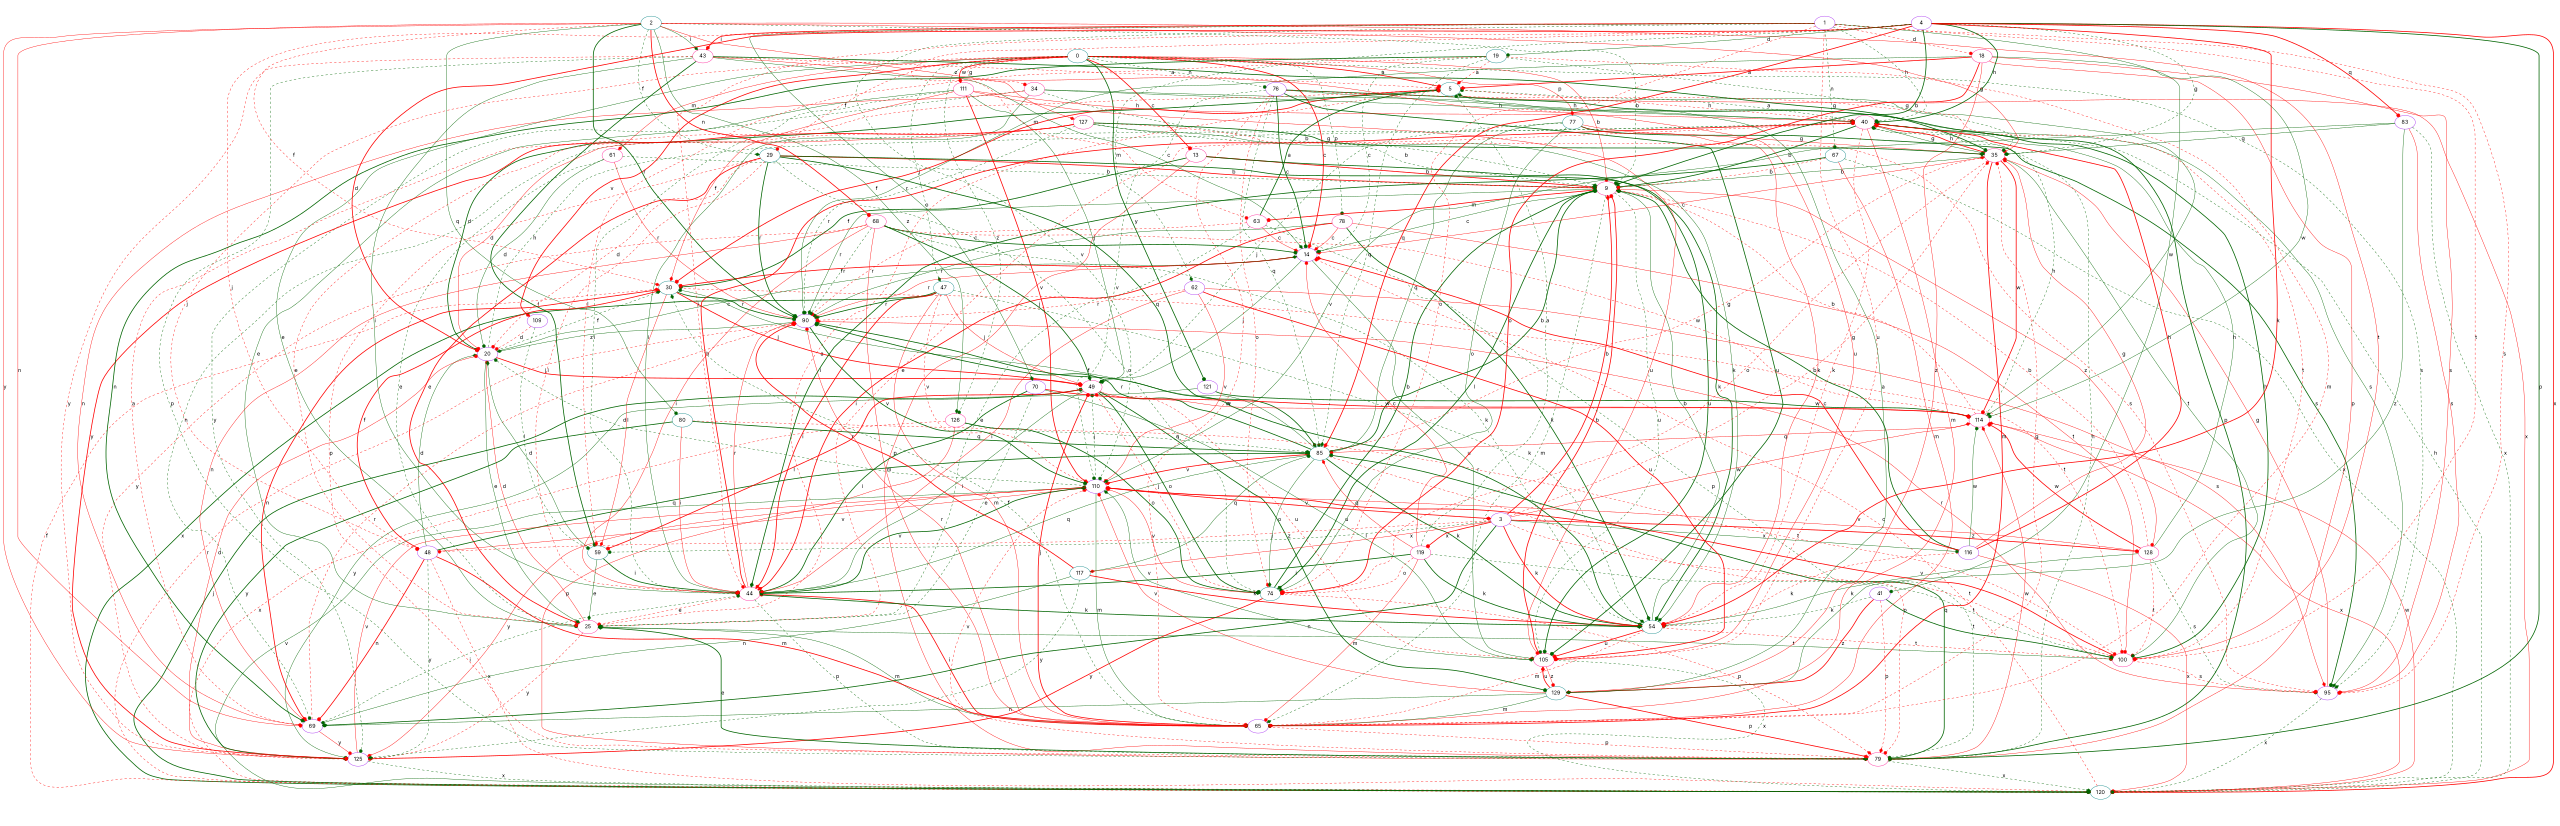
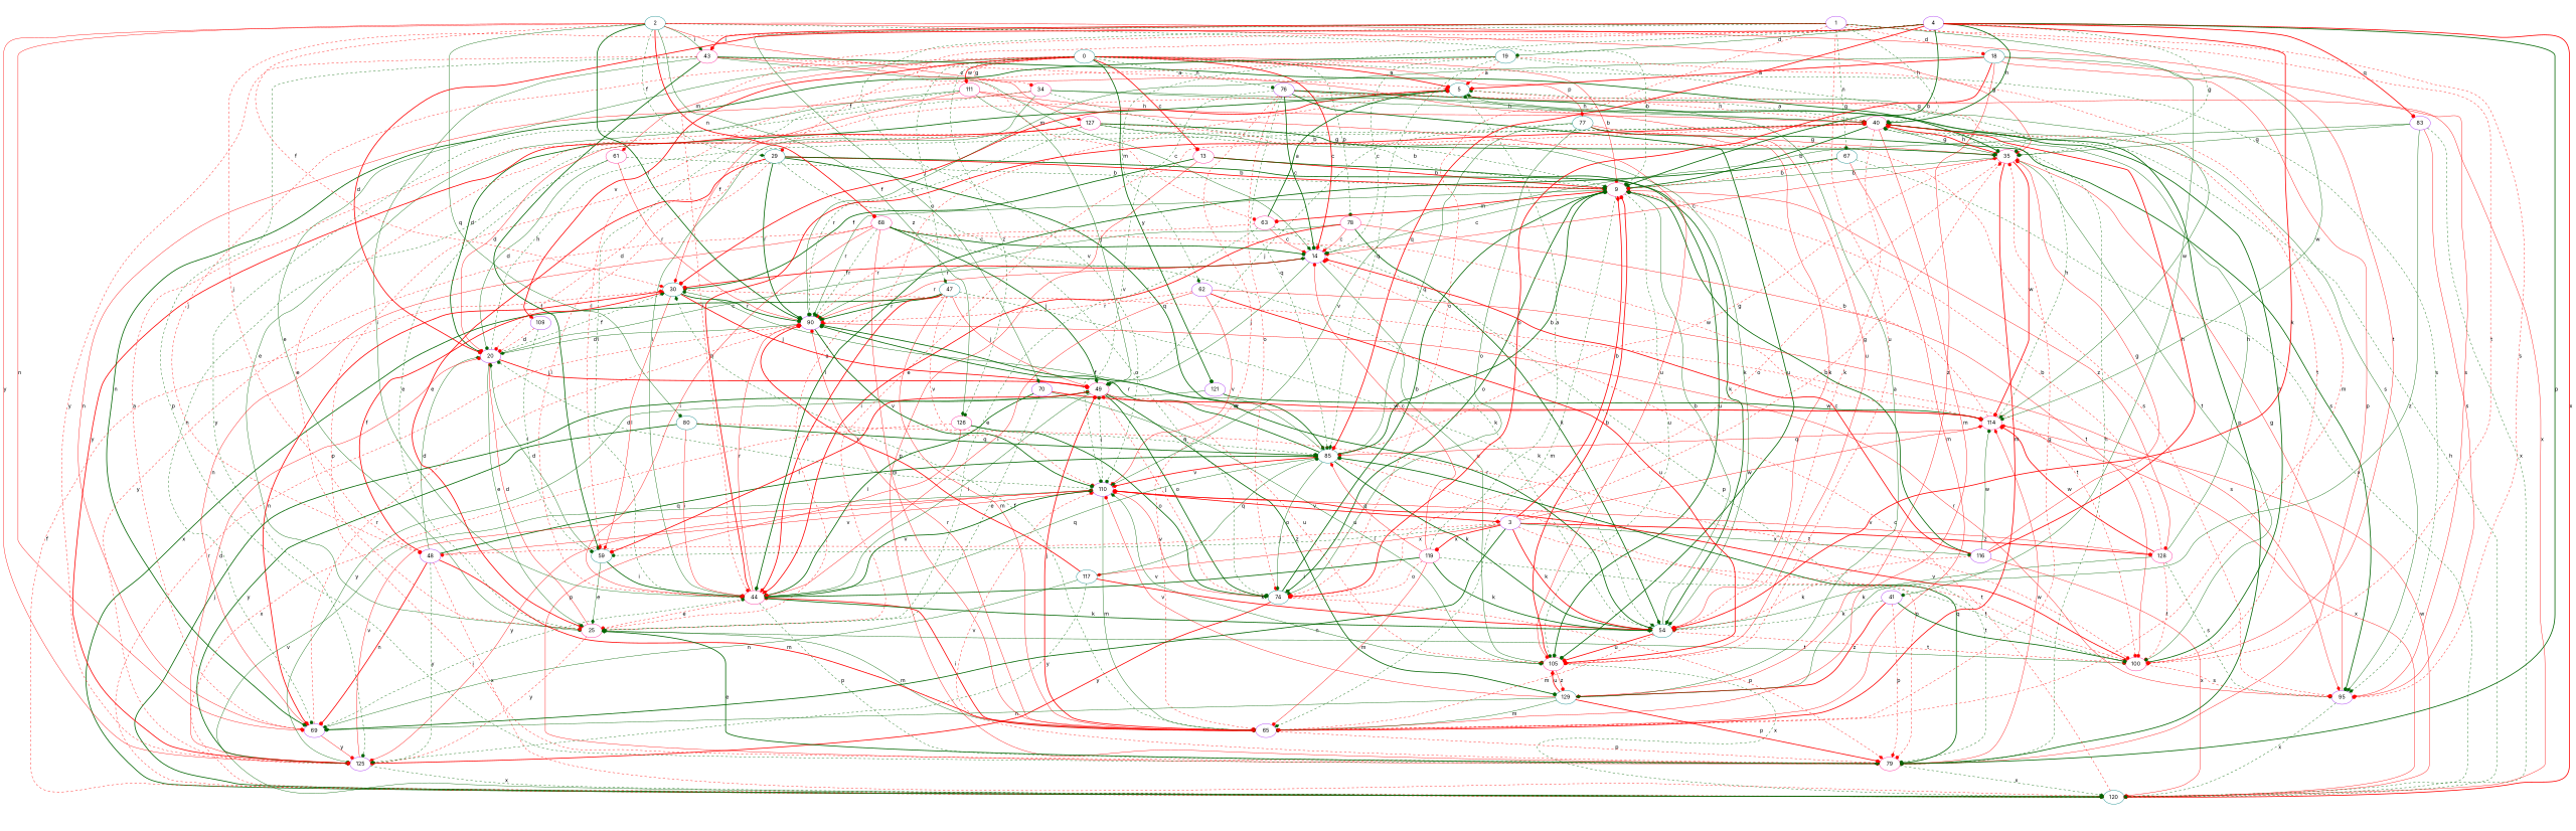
  strict digraph {
    fontname=Inter
    node [color=deeppink fontname=Inter]
    edge [arrowhead=dot color=red fontname=Inter style=dashed]
    0 [color=teal]
    5 [color=teal]
    9
    13
    14 [color=purple]
    25
    29 [color=teal]
    34
    47 [color=teal]
    48 [color=purple]
    61
    n12 [color=purple label=76]
    77 [color=teal]
    78
    95 [color=purple]
    109 [color=purple]
    111
    121 [color=purple]
    126
    40
    30 [color=teal]
    114
    20 [color=purple]
    120 [color=teal]
    74 [color=teal]
    105
    90 [color=purple]
    128
    63
    65 [color=purple]
    79
    49
    100
    125 [color=purple]
    54 [color=teal]
    44
    85 [color=teal]
    69 [color=purple]
    110 [color=purple]
    35
    59 [color=teal]
    1 [color=purple]
-   18
+   18 [color=teal]
    41 [color=purple]
    43
    67 [color=teal]
    70 [color=purple]
    129 [color=teal]
    3 [color=purple]
    2 [color=teal]
    68
    80 [color=teal]
    127
    116 [color=purple]
    117 [color=teal]
    119
    4 [color=purple]
    19 [color=teal]
    62 [color=purple]
    83 [color=purple]
    0 -> 5 [label=a style=bold]
    0 -> 9 [label=b style=solid]
    0 -> 13 [label=c style=bold]
    0 -> 14 [arrowhead=diamond label=c style=bold]
    0 -> 25 [color=darkgreen label=e style=solid]
    0 -> 29 [label=f]
    0 -> 34 [label=g]
    0 -> 47 [arrowhead=diamond color=darkgreen label=j]
    0 -> 48 [label=j]
    0 -> 61 [arrowhead=diamond label=m style=solid]
    0 -> n12 [color=darkgreen label=n]
    0 -> 77 [arrowhead=diamond label=p style=solid]
    0 -> 78 [color=darkgreen label=p]
    0 -> 95 [arrowhead=diamond color=darkgreen label=s]
    0 -> 109 [arrowhead=diamond label=v style=bold]
    0 -> 111 [arrowhead=diamond label=w style=bold]
    0 -> 121 [color=darkgreen label=y style=bold]
    0 -> 126 [color=darkgreen label=z]
    5 -> 40 [arrowhead=diamond label=h]
    5 -> 30 [label=f style=bold]
    5 -> 114 [arrowhead=diamond color=darkgreen label=w style=solid]
    5 -> 20 [arrowhead=diamond color=darkgreen label=d style=bold]
    5 -> 120 [label=x style=solid]
    9 -> 14 [arrowhead=diamond color=darkgreen label=c style=solid]
-   9 -> 74 [arrowhead=diamond color=darkgreen label=l style=bold]
+   9 -> 74 [arrowhead=diamond color=darkgreen label=o style=bold]
    9 -> 105 [color=darkgreen label=u]
    9 -> 90 [arrowhead=diamond color=darkgreen label=r style=solid]
    9 -> 128 [label=z style=solid]
    9 -> 63 [label=m style=bold]
    9 -> 65 [arrowhead=diamond color=darkgreen label=m]
    13 -> 9 [label=b style=bold]
    13 -> 30 [color=darkgreen label=f style=bold]
    13 -> 105 [color=darkgreen label=u style=bold]
    13 -> 79 [label=p style=solid]
    14 -> 30 [label=f style=bold]
    14 -> 105 [color=darkgreen label=u style=solid]
    14 -> 90 [label=r style=solid]
    14 -> 49 [arrowhead=diamond color=darkgreen label=j style=solid]
    25 -> 5 [label=a]
    25 -> 20 [label=d style=solid]
    25 -> 65 [arrowhead=diamond color=darkgreen label=m style=solid]
    25 -> 100 [color=darkgreen label=t style=solid]
    25 -> 125 [arrowhead=diamond label=y]
    29 -> 9 [arrowhead=diamond label=b style=bold]
    29 -> 25 [arrowhead=diamond label=e style=bold]
    29 -> 20 [label=d]
    29 -> 74 [color=darkgreen label=o]
    29 -> 90 [arrowhead=diamond color=darkgreen label=r style=bold]
    29 -> 79 [arrowhead=diamond label=p]
    29 -> 54 [arrowhead=diamond color=darkgreen label=k style=bold]
    29 -> 44 [label=i]
    29 -> 85 [arrowhead=diamond color=darkgreen label=q style=bold]
    34 -> 9 [arrowhead=diamond color=darkgreen label=b]
    34 -> 95 [arrowhead=diamond color=darkgreen label=s style=solid]
    34 -> 40 [color=darkgreen label=h style=solid]
    34 -> 125 [color=darkgreen label=y]
    34 -> 44 [arrowhead=diamond color=darkgreen label=i style=solid]
    34 -> 69 [arrowhead=diamond label=n style=solid]
    47 -> 120 [arrowhead=diamond color=darkgreen label=x style=bold]
    47 -> 90 [arrowhead=diamond color=darkgreen label=r style=bold]
    47 -> 65 [arrowhead=diamond label=m style=solid]
    47 -> 49 [arrowhead=diamond label=j style=solid]
    47 -> 54 [arrowhead=diamond color=darkgreen label=k]
    47 -> 44 [arrowhead=diamond label=i style=bold]
    47 -> 110 [label=v]
    48 -> 30 [label=f style=bold]
    48 -> 20 [arrowhead=diamond color=darkgreen label=d style=solid]
    48 -> 120 [label=x]
    48 -> 65 [label=m style=bold]
    48 -> 125 [arrowhead=diamond color=darkgreen label=y]
    48 -> 85 [arrowhead=diamond color=darkgreen label=q style=bold]
    48 -> 69 [label=n style=bold]
    48 -> 110 [arrowhead=diamond label=v style=solid]
    61 -> 9 [color=darkgreen label=b]
    61 -> 25 [color=darkgreen label=e]
    61 -> 20 [color=darkgreen label=d style=solid]
    61 -> 90 [label=r style=solid]
    n12 -> 14 [color=darkgreen label=c style=bold]
    n12 -> 40 [arrowhead=diamond color=darkgreen label=h style=solid]
    n12 -> 74 [arrowhead=diamond label=o]
    n12 -> 105 [color=darkgreen label=u style=bold]
    n12 -> 65 [arrowhead=diamond label=m]
    n12 -> 79 [color=darkgreen label=p style=bold]
    n12 -> 100 [arrowhead=diamond label=t]
    n12 -> 85 [color=darkgreen label=q]
    n12 -> 110 [color=darkgreen label=v]
    77 -> 95 [color=darkgreen label=s style=bold]
    77 -> 74 [color=darkgreen label=o style=solid]
    77 -> 49 [arrowhead=diamond color=darkgreen label=j]
    77 -> 54 [label=k style=solid]
    77 -> 85 [color=darkgreen label=q style=solid]
    77 -> 35 [arrowhead=diamond label=g style=solid]
    78 -> 14 [arrowhead=diamond label=c style=solid]
    78 -> 90 [color=darkgreen label=r style=solid]
    78 -> 100 [label=t style=solid]
    78 -> 54 [arrowhead=diamond color=darkgreen label=k style=bold]
    78 -> 44 [arrowhead=diamond label=i style=bold]
    95 -> 120 [arrowhead=diamond color=darkgreen label=x]
    95 -> 90 [arrowhead=diamond label=r style=solid]
    95 -> 35 [label=g style=solid]
    109 -> 20 [label=d]
    109 -> 59 [color=darkgreen label=l]
    111 -> 25 [color=darkgreen label=e style=solid]
    111 -> 40 [label=h style=solid]
    111 -> 30 [arrowhead=diamond label=f style=solid]
    111 -> 105 [label=u style=solid]
    111 -> 49 [arrowhead=diamond color=darkgreen label=j style=solid]
    111 -> 44 [arrowhead=diamond color=darkgreen label=i]
-   111 -> 110 [arrowhead=diamond label=v style=bold]
    121 -> 114 [color=darkgreen label=w style=bold]
    121 -> 125 [arrowhead=diamond color=darkgreen label=y style=solid]
    126 -> 120 [arrowhead=diamond label=x]
    126 -> 74 [arrowhead=diamond color=darkgreen label=o style=bold]
    126 -> 79 [arrowhead=diamond label=p style=solid]
    126 -> 85 [arrowhead=diamond color=darkgreen label=q]
    40 -> 5 [color=darkgreen label=a]
    40 -> 9 [color=darkgreen label=b style=bold]
    40 -> 25 [arrowhead=diamond label=e]
    40 -> 65 [label=m style=solid]
    40 -> 54 [arrowhead=diamond label=k]
    40 -> 69 [color=darkgreen label=n]
    40 -> 35 [color=darkgreen label=g style=solid]
    30 -> 90 [color=darkgreen label=r style=bold]
    30 -> 49 [label=j style=bold]
    30 -> 100 [label=t]
    30 -> 69 [arrowhead=diamond label=n style=bold]
    30 -> 59 [arrowhead=diamond label=l style=solid]
    114 -> 9 [arrowhead=diamond label=b]
    114 -> 40 [color=darkgreen label=h]
    114 -> 120 [arrowhead=diamond label=x style=solid]
    114 -> 85 [label=q style=solid]
    20 -> 14 [arrowhead=diamond color=darkgreen label=c style=solid]
    20 -> 25 [arrowhead=diamond color=darkgreen label=e style=solid]
    20 -> 40 [arrowhead=diamond color=darkgreen label=h]
    20 -> 30 [arrowhead=diamond color=darkgreen label=f]
    20 -> 49 [arrowhead=diamond label=j style=bold]
    120 -> 14 [label=c]
    120 -> 40 [color=darkgreen label=h]
    120 -> 30 [arrowhead=diamond label=f]
    120 -> 114 [arrowhead=diamond label=w style=solid]
    120 -> 90 [label=r]
    120 -> 49 [color=darkgreen label=j style=bold]
    120 -> 110 [color=darkgreen label=v style=solid]
    74 -> 9 [color=darkgreen label=b style=bold]
    74 -> 79 [arrowhead=diamond label=p]
    74 -> 49 [label=j]
    74 -> 125 [label=y style=bold]
    74 -> 110 [arrowhead=diamond label=v style=solid]
    105 -> 9 [label=b style=bold]
    105 -> 120 [arrowhead=diamond color=darkgreen label=x]
    105 -> 110 [arrowhead=diamond color=darkgreen label=v style=solid]
    105 -> 129 [label=z style=solid]
-   90 -> 20 [arrowhead=diamond color=darkgreen label=z style=solid]
+   90 -> 20 [arrowhead=diamond color=darkgreen label=d style=solid]
    90 -> 110 [color=darkgreen label=v style=bold]
    128 -> 9 [label=b]
    128 -> 95 [color=darkgreen label=s]
    128 -> 40 [arrowhead=diamond color=darkgreen label=h style=solid]
    128 -> 114 [label=w style=bold]
    128 -> 100 [label=t]
    128 -> 54 [arrowhead=diamond color=darkgreen label=k style=solid]
    128 -> 110 [label=v style=solid]
    63 -> 5 [arrowhead=diamond color=darkgreen label=a style=bold]
    63 -> 14 [arrowhead=diamond label=c style=solid]
    63 -> 25 [arrowhead=diamond color=darkgreen label=e]
    63 -> 90 [label=r]
    63 -> 79 [color=darkgreen label=p]
    65 -> 30 [arrowhead=diamond color=darkgreen label=f]
    65 -> 90 [label=r style=solid]
    65 -> 79 [label=p]
    65 -> 49 [label=j style=bold]
    65 -> 44 [label=i style=bold]
    65 -> 35 [label=g]
    79 -> 25 [arrowhead=diamond color=darkgreen label=e style=bold]
    79 -> 40 [arrowhead=diamond color=darkgreen label=h]
    79 -> 114 [arrowhead=diamond label=w style=solid]
    79 -> 120 [arrowhead=diamond color=darkgreen label=x]
    79 -> 85 [color=darkgreen label=q style=bold]
    79 -> 110 [arrowhead=diamond label=v]
    49 -> 114 [arrowhead=diamond label=w style=solid]
    49 -> 74 [arrowhead=diamond color=darkgreen label=o style=bold]
    49 -> 105 [arrowhead=diamond label=u]
    49 -> 44 [color=darkgreen label=i style=solid]
    49 -> 59 [label=l style=bold]
    49 -> 129 [color=darkgreen label=z style=bold]
    100 -> 95 [arrowhead=diamond label=s]
    100 -> 40 [arrowhead=diamond color=darkgreen label=h style=bold]
    100 -> 110 [arrowhead=diamond label=v style=bold]
    125 -> 20 [label=d style=solid]
    125 -> 120 [color=darkgreen label=x]
    125 -> 110 [label=v style=solid]
    54 -> 9 [arrowhead=diamond color=darkgreen label=b style=solid]
    54 -> 105 [label=u style=bold]
    54 -> 90 [color=darkgreen label=r style=bold]
    54 -> 65 [arrowhead=diamond label=m]
    54 -> 100 [label=t]
    44 -> 25 [label=e]
    44 -> 40 [label=h style=bold]
    44 -> 90 [arrowhead=diamond label=r style=solid]
    44 -> 79 [arrowhead=diamond color=darkgreen label=p]
    44 -> 54 [arrowhead=diamond color=darkgreen label=k style=bold]
    44 -> 85 [color=darkgreen label=q style=solid]
    44 -> 110 [arrowhead=diamond color=darkgreen label=v style=bold]
    85 -> 9 [arrowhead=diamond color=darkgreen label=b style=bold]
    85 -> 30 [color=darkgreen label=f style=solid]
    85 -> 74 [arrowhead=diamond color=darkgreen label=o style=solid]
    85 -> 90 [color=darkgreen label=r style=bold]
    85 -> 79 [label=p]
    85 -> 54 [arrowhead=diamond color=darkgreen label=k style=bold]
    85 -> 110 [arrowhead=diamond label=v style=bold]
    85 -> 35 [arrowhead=diamond label=g]
    69 -> 5 [label=a]
    69 -> 90 [arrowhead=diamond label=r]
    69 -> 125 [label=y style=solid]
    69 -> 44 [color=darkgreen label=i]
    110 -> 20 [color=darkgreen label=d]
    110 -> 65 [color=darkgreen label=m style=solid]
    110 -> 49 [color=darkgreen label=j]
    110 -> 125 [arrowhead=diamond label=y style=solid]
    110 -> 3 [arrowhead=diamond label=v style=bold]
    35 -> 9 [color=darkgreen label=b style=solid]
    35 -> 14 [arrowhead=diamond label=c style=solid]
    35 -> 40 [arrowhead=diamond label=h style=bold]
    35 -> 114 [label=w style=bold]
    35 -> 74 [arrowhead=diamond label=o]
    35 -> 65 [label=m style=bold]
    35 -> 100 [color=darkgreen label=t style=solid]
    59 -> 25 [arrowhead=diamond color=darkgreen label=e style=solid]
    59 -> 20 [arrowhead=diamond color=darkgreen label=d style=solid]
    59 -> 44 [color=darkgreen label=i style=bold]
    1 -> 48 [label=j]
    1 -> 95 [label=s]
    1 -> 40 [color=darkgreen label=h]
    1 -> 74 [arrowhead=diamond label=o]
    1 -> 105 [arrowhead=diamond label=u]
    1 -> 100 [label=t]
    1 -> 110 [color=darkgreen label=v]
    1 -> 18 [label=d]
    1 -> 41 [color=darkgreen label=i style=solid]
    1 -> 43 [arrowhead=diamond label=i style=bold]
    1 -> 67 [color=darkgreen label=n]
    1 -> 70 [arrowhead=diamond color=darkgreen label=o style=solid]
    18 -> 5 [arrowhead=diamond label=a style=bold]
    18 -> 95 [arrowhead=diamond label=s style=solid]
    18 -> 114 [color=darkgreen label=w style=solid]
    18 -> 74 [label=o style=bold]
    18 -> 90 [color=darkgreen label=r style=solid]
    18 -> 79 [label=p style=solid]
    18 -> 129 [arrowhead=diamond label=z style=solid]
    41 -> 79 [arrowhead=diamond label=p]
    41 -> 100 [color=darkgreen label=t style=bold]
    41 -> 54 [color=darkgreen label=k]
    41 -> 129 [arrowhead=diamond label=z style=bold]
    43 -> 5 [arrowhead=diamond label=a]
    43 -> 14 [arrowhead=diamond color=darkgreen label=c style=solid]
    43 -> 105 [label=u style=solid]
    43 -> 79 [arrowhead=diamond color=darkgreen label=p]
    43 -> 125 [arrowhead=diamond label=y]
    43 -> 44 [color=darkgreen label=i style=solid]
    43 -> 35 [color=darkgreen label=g style=bold]
    43 -> 59 [color=darkgreen label=l style=bold]
    67 -> 9 [label=b]
    67 -> 120 [color=darkgreen label=x]
    67 -> 65 [arrowhead=diamond label=m style=solid]
    67 -> 44 [arrowhead=diamond color=darkgreen label=i style=bold]
    70 -> 25 [arrowhead=diamond color=darkgreen label=e]
    70 -> 114 [arrowhead=diamond label=w style=bold]
    70 -> 105 [arrowhead=diamond color=darkgreen label=u style=solid]
    70 -> 44 [color=darkgreen label=i style=bold]
    129 -> 5 [arrowhead=diamond color=darkgreen label=a style=solid]
    129 -> 105 [arrowhead=diamond label=u style=bold]
    129 -> 65 [color=darkgreen label=m style=solid]
    129 -> 79 [arrowhead=diamond label=p style=bold]
    129 -> 69 [color=darkgreen label=n style=solid]
    129 -> 110 [label=v style=solid]
    3 -> 9 [arrowhead=diamond label=b style=bold]
    3 -> 48 [label=j]
    3 -> 114 [arrowhead=diamond label=w style=solid]
    3 -> 128 [label=z style=bold]
    3 -> 100 [arrowhead=diamond label=t]
    3 -> 54 [arrowhead=diamond label=k style=bold]
    3 -> 69 [arrowhead=diamond color=darkgreen label=n style=bold]
    3 -> 35 [arrowhead=diamond label=g]
    3 -> 59 [color=darkgreen label=l]
    3 -> 116 [color=darkgreen label=x style=solid]
    3 -> 117 [arrowhead=diamond label=x style=solid]
    3 -> 119 [label=x style=bold]
    2 -> 9 [color=darkgreen label=b]
    2 -> 29 [arrowhead=diamond color=darkgreen label=f]
    2 -> 126 [arrowhead=diamond color=darkgreen label=z style=solid]
    2 -> 30 [arrowhead=diamond label=f]
    2 -> 90 [arrowhead=diamond color=darkgreen label=r style=bold]
    2 -> 100 [label=t style=solid]
    2 -> 125 [label=y style=solid]
    2 -> 69 [label=n style=solid]
    2 -> 35 [label=g style=solid]
    2 -> 43 [arrowhead=diamond color=darkgreen label=i style=solid]
    2 -> 68 [label=n style=bold]
    2 -> 80 [color=darkgreen label=q style=solid]
    2 -> 127 [arrowhead=diamond label=z style=solid]
    68 -> 14 [color=darkgreen label=c style=bold]
    68 -> 114 [label=w]
    68 -> 90 [color=darkgreen label=r]
    68 -> 65 [arrowhead=diamond label=m style=solid]
    68 -> 49 [arrowhead=diamond color=darkgreen label=j style=bold]
    68 -> 125 [arrowhead=diamond label=y]
    68 -> 54 [arrowhead=diamond color=darkgreen label=k]
    68 -> 44 [arrowhead=diamond label=i style=solid]
    68 -> 69 [arrowhead=diamond label=n style=solid]
    80 -> 100 [label=t]
    80 -> 125 [arrowhead=diamond color=darkgreen label=y style=bold]
    80 -> 44 [label=i style=solid]
    80 -> 85 [color=darkgreen label=q style=bold]
    127 -> 9 [arrowhead=diamond color=darkgreen label=b]
    127 -> 25 [label=e]
    127 -> 95 [label=s]
    127 -> 20 [label=d style=solid]
    127 -> 90 [color=darkgreen label=r]
    127 -> 125 [label=y style=bold]
    127 -> 54 [arrowhead=diamond color=darkgreen label=k style=solid]
    127 -> 35 [arrowhead=diamond color=darkgreen label=g style=bold]
    116 -> 9 [arrowhead=diamond color=darkgreen label=b style=bold]
    116 -> 14 [arrowhead=diamond label=c style=bold]
    116 -> 40 [arrowhead=diamond label=h style=bold]
    116 -> 114 [color=darkgreen label=w style=solid]
    116 -> 120 [arrowhead=diamond label=x style=solid]
    116 -> 54 [label=k]
    116 -> 35 [arrowhead=diamond label=g style=solid]
    117 -> 90 [arrowhead=diamond label=r style=bold]
    117 -> 125 [arrowhead=diamond color=darkgreen label=y]
    117 -> 54 [arrowhead=diamond label=k style=bold]
    117 -> 85 [color=darkgreen label=q style=solid]
    117 -> 69 [color=darkgreen label=n style=solid]
    119 -> 5 [color=darkgreen label=a]
    119 -> 14 [label=c style=solid]
    119 -> 74 [label=o]
    119 -> 65 [label=m style=solid]
    119 -> 100 [color=darkgreen label=t]
    119 -> 54 [arrowhead=diamond color=darkgreen label=k style=bold]
    119 -> 44 [color=darkgreen label=i style=bold]
    119 -> 85 [arrowhead=diamond label=q style=solid]
    4 -> 9 [arrowhead=diamond color=darkgreen label=b style=bold]
    4 -> 40 [arrowhead=diamond color=darkgreen label=h style=bold]
    4 -> 20 [label=d style=bold]
    4 -> 120 [label=x style=bold]
    4 -> 63 [label=m]
    4 -> 79 [color=darkgreen label=p style=bold]
    4 -> 54 [arrowhead=diamond label=k style=bold]
    4 -> 44 [label=i]
    4 -> 85 [arrowhead=diamond label=q style=bold]
    4 -> 35 [arrowhead=diamond color=darkgreen label=g]
    4 -> 19 [color=darkgreen label=d style=solid]
    4 -> 62 [arrowhead=diamond color=darkgreen label=m]
    4 -> 83 [label=q style=bold]
    19 -> 5 [arrowhead=diamond label=a]
    19 -> 14 [arrowhead=diamond color=darkgreen label=c]
    19 -> 65 [arrowhead=diamond label=m]
    19 -> 85 [arrowhead=diamond color=darkgreen label=q]
    19 -> 69 [arrowhead=diamond color=darkgreen label=n style=bold]
    19 -> 35 [color=darkgreen label=g]
    19 -> 59 [arrowhead=diamond label=l]
    62 -> 95 [arrowhead=diamond label=s style=solid]
    62 -> 105 [label=u style=bold]
    62 -> 90 [label=r]
    62 -> 44 [arrowhead=diamond label=i style=solid]
    62 -> 110 [arrowhead=diamond label=v style=solid]
    83 -> 95 [arrowhead=diamond label=s style=solid]
    83 -> 120 [color=darkgreen label=x]
    83 -> 110 [arrowhead=diamond color=darkgreen label=v style=solid]
    83 -> 35 [color=darkgreen label=g style=solid]
    83 -> 129 [arrowhead=diamond color=darkgreen label=z style=solid]
  }
